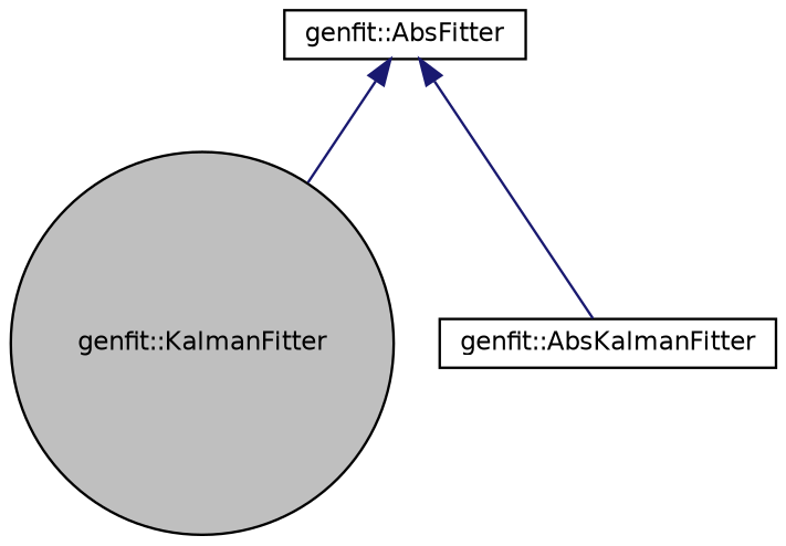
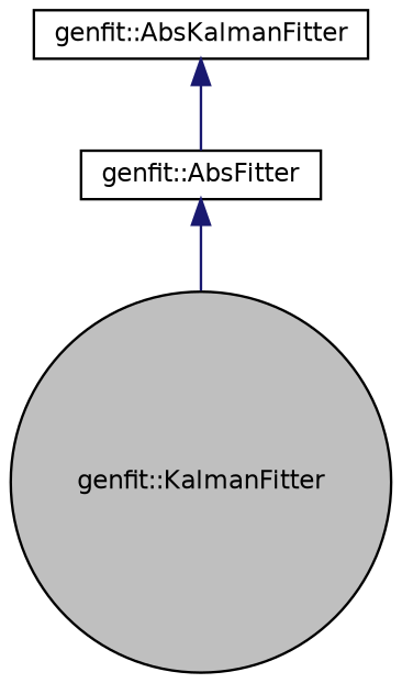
  digraph {
    node [color=black fillcolor=white fontname=Helvetica fontsize=10 shape=box style=filled]
    edge [color=midnightblue dir=back fontname=Helvetica fontsize=10 labelfontname=Helvetica labelfontsize=10 style=solid]
    n1 [fillcolor=grey75 fontcolor=black height=0.2 label="genfit::KalmanFitter" shape=circle width=0.4]
    n2 [height=0.2 label="genfit::AbsKalmanFitter" width=0.4]
    n3 [height=0.2 label="genfit::AbsFitter" width=0.4]
    n3 -> n1
-   n3 -> n2
+   n2 -> n3
  }
